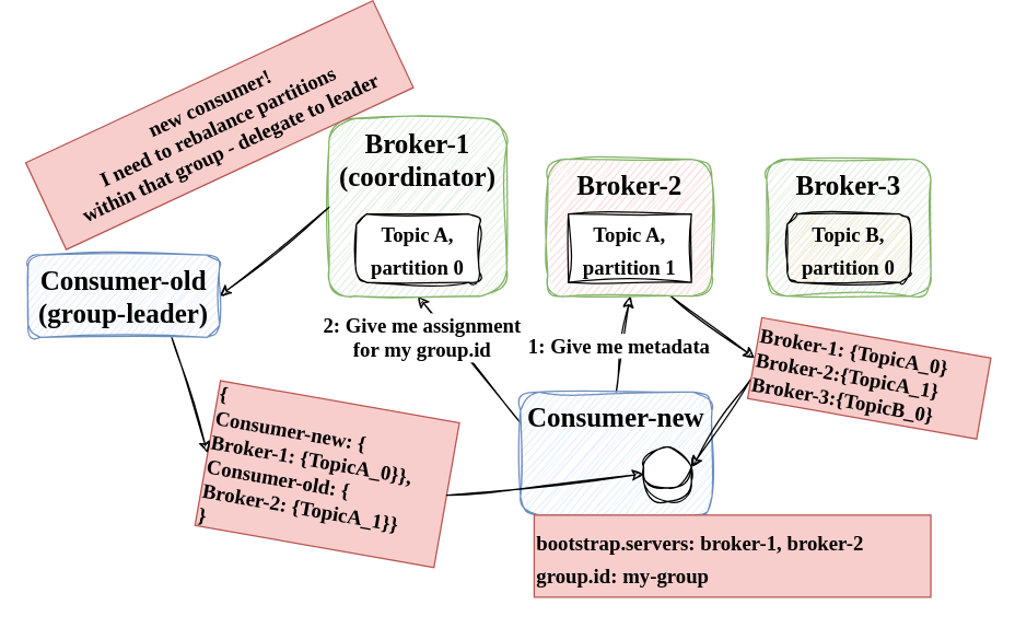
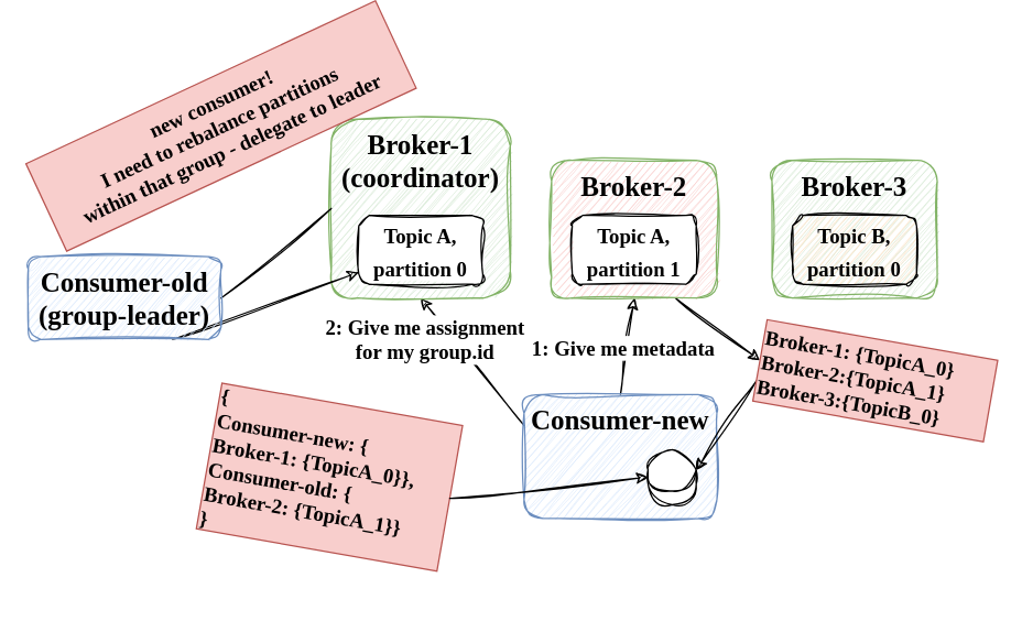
  <mxCell id="0" />
  <mxCell id="1" parent="0" />
  <mxCell id="2" style="rounded=0;sketch=1;hachureGap=4;jiggle=2;curveFitting=1;orthogonalLoop=1;jettySize=auto;html=1;exitX=0.5;exitY=0;exitDx=0;exitDy=0;entryX=0.5;entryY=1;entryDx=0;entryDy=0;fontFamily=Architects Daughter;fontSource=https%3A%2F%2Ffonts.googleapis.com%2Fcss%3Ffamily%3DArchitects%2BDaughter;fontSize=16;" parent="1" source="6" target="9" edge="1"><mxGeometry relative="1" as="geometry" /></mxCell>
  <mxCell id="3" value="1: Give me metadata" style="edgeLabel;html=1;align=center;verticalAlign=middle;resizable=0;points=[];fontSize=15;fontFamily=Architects Daughter;fontStyle=1" parent="2" vertex="1" connectable="0"><mxGeometry x="-0.033" y="3" relative="1" as="geometry"><mxPoint as="offset" /></mxGeometry></mxCell>
  <mxCell id="4" style="rounded=0;sketch=1;hachureGap=4;jiggle=2;curveFitting=1;orthogonalLoop=1;jettySize=auto;html=1;exitX=0;exitY=0.25;exitDx=0;exitDy=0;entryX=0.5;entryY=1;entryDx=0;entryDy=0;fontFamily=Architects Daughter;fontSource=https%3A%2F%2Ffonts.googleapis.com%2Fcss%3Ffamily%3DArchitects%2BDaughter;fontSize=16;" parent="1" source="6" target="7" edge="1"><mxGeometry relative="1" as="geometry" /></mxCell>
  <mxCell id="5" value="&lt;b style=&quot;font-size: 15px;&quot;&gt;&lt;font style=&quot;font-size: 15px;&quot;&gt;2: Give me assignment&lt;br style=&quot;font-size: 15px;&quot;&gt;for my group.id&lt;br style=&quot;font-size: 15px;&quot;&gt;&lt;/font&gt;&lt;/b&gt;" style="edgeLabel;html=1;align=center;verticalAlign=middle;resizable=0;points=[];fontSize=15;fontFamily=Architects Daughter;" parent="4" vertex="1" connectable="0"><mxGeometry x="0.151" y="-2" relative="1" as="geometry"><mxPoint x="-31" y="-8" as="offset" /></mxGeometry></mxCell>
  <mxCell id="6" value="&lt;b&gt;Consumer-new&lt;/b&gt;" style="rounded=1;whiteSpace=wrap;html=1;sketch=1;hachureGap=4;jiggle=2;curveFitting=1;fontFamily=Architects Daughter;fontSource=https%3A%2F%2Ffonts.googleapis.com%2Fcss%3Ffamily%3DArchitects%2BDaughter;fontSize=20;fillColor=#dae8fc;strokeColor=#6c8ebf;verticalAlign=top;" parent="1" vertex="1"><mxGeometry x="380" y="250" width="140" height="90" as="geometry" /></mxCell>
  <mxCell id="7" value="&lt;b&gt;Broker-1&lt;br&gt;(coordinator)&lt;br&gt;&lt;br&gt;&lt;/b&gt;" style="rounded=1;whiteSpace=wrap;html=1;sketch=1;hachureGap=4;jiggle=2;curveFitting=1;fontFamily=Architects Daughter;fontSource=https%3A%2F%2Ffonts.googleapis.com%2Fcss%3Ffamily%3DArchitects%2BDaughter;fontSize=20;fillColor=#d5e8d4;strokeColor=#82b366;verticalAlign=top;" parent="1" vertex="1"><mxGeometry x="240" y="50" width="130" height="130" as="geometry" /></mxCell>
  <mxCell id="8" style="rounded=0;sketch=1;hachureGap=4;jiggle=2;curveFitting=1;orthogonalLoop=1;jettySize=auto;html=1;exitX=0.75;exitY=1;exitDx=0;exitDy=0;entryX=0;entryY=0.5;entryDx=0;entryDy=0;fontFamily=Architects Daughter;fontSource=https%3A%2F%2Ffonts.googleapis.com%2Fcss%3Ffamily%3DArchitects%2BDaughter;fontSize=16;" parent="1" source="9" target="16" edge="1"><mxGeometry relative="1" as="geometry" /></mxCell>
  <mxCell id="9" value="&lt;b&gt;Broker-2&lt;/b&gt;" style="rounded=1;whiteSpace=wrap;html=1;sketch=1;hachureGap=4;jiggle=2;curveFitting=1;fontFamily=Architects Daughter;fontSource=https%3A%2F%2Ffonts.googleapis.com%2Fcss%3Ffamily%3DArchitects%2BDaughter;fontSize=20;fillColor=#f8cecc;strokeColor=#82b366;verticalAlign=top;" parent="1" vertex="1"><mxGeometry x="400" y="80" width="120" height="100" as="geometry" /></mxCell>
  <mxCell id="10" value="&lt;b&gt;Broker-3&lt;/b&gt;" style="rounded=1;whiteSpace=wrap;html=1;sketch=1;hachureGap=4;jiggle=2;curveFitting=1;fontFamily=Architects Daughter;fontSource=https%3A%2F%2Ffonts.googleapis.com%2Fcss%3Ffamily%3DArchitects%2BDaughter;fontSize=20;fillColor=#d5e8d4;strokeColor=#82b366;verticalAlign=top;" parent="1" vertex="1"><mxGeometry x="560" y="80" width="120" height="100" as="geometry" /></mxCell>
- <mxCell id="11" value="&lt;b&gt;&lt;font style=&quot;font-size: 15px;&quot;&gt;bootstrap.servers: broker-1, broker-2&lt;br&gt;group.id: my-group&lt;br&gt;&lt;/font&gt;&lt;/b&gt;" style="text;html=1;align=left;verticalAlign=middle;resizable=0;points=[];autosize=1;strokeColor=#b85450;fillColor=#f8cecc;fontSize=20;fontFamily=Architects Daughter;" parent="1" vertex="1"><mxGeometry x="390" y="340" width="290" height="60" as="geometry" /></mxCell>
  <mxCell id="12" value="&lt;font style=&quot;font-size: 15px;&quot;&gt;Topic A,&lt;br&gt;partition 0&lt;/font&gt;" style="rounded=1;whiteSpace=wrap;html=1;sketch=1;hachureGap=4;jiggle=2;curveFitting=1;fontFamily=Architects Daughter;fontSource=https%3A%2F%2Ffonts.googleapis.com%2Fcss%3Ffamily%3DArchitects%2BDaughter;fontSize=20;fontStyle=1" parent="1" vertex="1"><mxGeometry x="260" y="120" width="90" height="50" as="geometry" /></mxCell>
- <mxCell id="13" value="&lt;font style=&quot;font-size: 15px;&quot;&gt;Topic A,&lt;br&gt;partition 1&lt;/font&gt;" style="whiteSpace=wrap;html=1;sketch=1;hachureGap=4;jiggle=2;curveFitting=1;fontFamily=Architects Daughter;fontSource=https%3A%2F%2Ffonts.googleapis.com%2Fcss%3Ffamily%3DArchitects%2BDaughter;fontSize=20;fontStyle=1;rounded=0;" parent="1" vertex="1"><mxGeometry x="415" y="120" width="90" height="50" as="geometry" /></mxCell>
+ <mxCell id="13" value="&lt;font style=&quot;font-size: 15px;&quot;&gt;Topic A,&lt;br&gt;partition 1&lt;/font&gt;" style="rounded=1;whiteSpace=wrap;html=1;sketch=1;hachureGap=4;jiggle=2;curveFitting=1;fontFamily=Architects Daughter;fontSource=https%3A%2F%2Ffonts.googleapis.com%2Fcss%3Ffamily%3DArchitects%2BDaughter;fontSize=20;fontStyle=1" parent="1" vertex="1"><mxGeometry x="415" y="120" width="90" height="50" as="geometry" /></mxCell>
  <mxCell id="14" value="&lt;font style=&quot;font-size: 15px;&quot;&gt;Topic B,&lt;br&gt;partition 0&lt;/font&gt;" style="rounded=1;whiteSpace=wrap;html=1;sketch=1;hachureGap=4;jiggle=2;curveFitting=1;fontFamily=Architects Daughter;fontSource=https%3A%2F%2Ffonts.googleapis.com%2Fcss%3Ffamily%3DArchitects%2BDaughter;fontSize=20;fontStyle=1;fillColor=#ffe6cc;" parent="1" vertex="1"><mxGeometry x="575" y="120" width="90" height="50" as="geometry" /></mxCell>
  <mxCell id="15" style="rounded=0;sketch=1;hachureGap=4;jiggle=2;curveFitting=1;orthogonalLoop=1;jettySize=auto;html=1;exitX=0;exitY=0.75;exitDx=0;exitDy=0;entryX=1;entryY=0;entryDx=0;entryDy=15;fontFamily=Architects Daughter;fontSource=https%3A%2F%2Ffonts.googleapis.com%2Fcss%3Ffamily%3DArchitects%2BDaughter;fontSize=16;entryPerimeter=0;" parent="1" source="16" target="17" edge="1"><mxGeometry relative="1" as="geometry" /></mxCell>
  <mxCell id="16" value="&lt;div style=&quot;font-size: 15px;&quot;&gt;&lt;span style=&quot;background-color: initial; font-size: 15px;&quot;&gt;&lt;b style=&quot;font-size: 15px;&quot;&gt;&lt;font style=&quot;font-size: 15px;&quot;&gt;Broker-1: {TopicA_0}&lt;/font&gt;&lt;/b&gt;&lt;/span&gt;&lt;/div&gt;&lt;div style=&quot;font-size: 15px;&quot;&gt;&lt;span style=&quot;background-color: initial; font-size: 15px;&quot;&gt;&lt;b style=&quot;font-size: 15px;&quot;&gt;&lt;font style=&quot;font-size: 15px;&quot;&gt;Broker-2:{TopicA_1}&lt;/font&gt;&lt;/b&gt;&lt;/span&gt;&lt;/div&gt;&lt;div style=&quot;font-size: 15px;&quot;&gt;&lt;span style=&quot;background-color: initial; font-size: 15px;&quot;&gt;&lt;b style=&quot;font-size: 15px;&quot;&gt;&lt;font style=&quot;font-size: 15px;&quot;&gt;Broker-3:{TopicB_0}&lt;/font&gt;&lt;/b&gt;&lt;/span&gt;&lt;/div&gt;" style="text;html=1;strokeColor=#b85450;fillColor=#f8cecc;align=left;verticalAlign=middle;whiteSpace=wrap;rounded=0;fontSize=15;fontFamily=Architects Daughter;rotation=10;" parent="1" vertex="1"><mxGeometry x="550" y="210" width="170" height="60" as="geometry" /></mxCell>
  <mxCell id="17" value="" style="shape=cylinder3;whiteSpace=wrap;html=1;boundedLbl=1;backgroundOutline=1;size=15;sketch=1;hachureGap=4;jiggle=2;curveFitting=1;fontFamily=Architects Daughter;fontSource=https%3A%2F%2Ffonts.googleapis.com%2Fcss%3Ffamily%3DArchitects%2BDaughter;fontSize=20;" parent="1" vertex="1"><mxGeometry x="470" y="290" width="35" height="40" as="geometry" /></mxCell>
  <mxCell id="18" value="new consumer! &lt;br style=&quot;font-size: 15px;&quot;&gt;I need to rebalance partitions&amp;nbsp;&lt;br&gt;within that group - delegate to leader" style="text;html=1;align=center;verticalAlign=middle;resizable=0;points=[];autosize=1;strokeColor=#b85450;fillColor=#f8cecc;fontSize=15;fontFamily=Architects Daughter;fontStyle=1;rotation=-25;" parent="1" vertex="1"><mxGeometry x="20" y="20" width="280" height="70" as="geometry" /></mxCell>
  <mxCell id="19" value="&lt;div style=&quot;font-size: 15px;&quot;&gt;&lt;span style=&quot;background-color: initial; font-size: 15px;&quot;&gt;&lt;b style=&quot;font-size: 15px;&quot;&gt;&lt;font style=&quot;font-size: 15px;&quot;&gt;{&lt;/font&gt;&lt;/b&gt;&lt;/span&gt;&lt;/div&gt;&lt;div style=&quot;font-size: 15px;&quot;&gt;&lt;span style=&quot;background-color: initial; font-size: 15px;&quot;&gt;&lt;b style=&quot;font-size: 15px;&quot;&gt;&lt;font style=&quot;font-size: 15px;&quot;&gt;Consumer-new: {&lt;/font&gt;&lt;/b&gt;&lt;/span&gt;&lt;/div&gt;&lt;div style=&quot;font-size: 15px;&quot;&gt;&lt;span style=&quot;background-color: initial; font-size: 15px;&quot;&gt;&lt;b style=&quot;font-size: 15px;&quot;&gt;&lt;font style=&quot;font-size: 15px;&quot;&gt;Broker-1: {TopicA_0}},&lt;/font&gt;&lt;/b&gt;&lt;/span&gt;&lt;/div&gt;&lt;div style=&quot;font-size: 15px;&quot;&gt;&lt;div style=&quot;border-color: var(--border-color);&quot;&gt;&lt;b style=&quot;border-color: var(--border-color);&quot;&gt;Consumer-old: {&lt;/b&gt;&lt;/div&gt;&lt;div style=&quot;border-color: var(--border-color);&quot;&gt;&lt;span style=&quot;border-color: var(--border-color); background-color: initial;&quot;&gt;&lt;b style=&quot;border-color: var(--border-color);&quot;&gt;Broker-2: {TopicA_1}}&lt;/b&gt;&lt;/span&gt;&lt;/div&gt;&lt;div style=&quot;border-color: var(--border-color);&quot;&gt;&lt;span style=&quot;border-color: var(--border-color); background-color: initial;&quot;&gt;&lt;b style=&quot;border-color: var(--border-color);&quot;&gt;}&lt;/b&gt;&lt;/span&gt;&lt;/div&gt;&lt;/div&gt;" style="text;html=1;strokeColor=#b85450;fillColor=#f8cecc;align=left;verticalAlign=middle;whiteSpace=wrap;rounded=0;fontSize=15;fontFamily=Architects Daughter;rotation=10;" parent="1" vertex="1"><mxGeometry x="150" y="256.31" width="177.39" height="107.38" as="geometry" /></mxCell>
- <mxCell id="20" style="rounded=0;sketch=1;hachureGap=4;jiggle=2;curveFitting=1;orthogonalLoop=1;jettySize=auto;html=1;exitX=0;exitY=0.5;exitDx=0;exitDy=0;entryX=1;entryY=0.5;entryDx=0;entryDy=0;fontFamily=Architects Daughter;fontSource=https%3A%2F%2Ffonts.googleapis.com%2Fcss%3Ffamily%3DArchitects%2BDaughter;fontSize=16;" parent="1" source="7" target="23" edge="1"><mxGeometry relative="1" as="geometry" /></mxCell>
+ <mxCell id="20" style="rounded=0;sketch=1;hachureGap=4;jiggle=2;curveFitting=1;orthogonalLoop=1;jettySize=auto;html=1;exitX=0;exitY=0.5;exitDx=0;exitDy=0;entryX=1;entryY=0.5;entryDx=0;entryDy=0;fontFamily=Architects Daughter;fontSource=https%3A%2F%2Ffonts.googleapis.com%2Fcss%3Ffamily%3DArchitects%2BDaughter;fontSize=16;endArrow=none;" parent="1" source="7" target="23" edge="1"><mxGeometry relative="1" as="geometry" /></mxCell>
  <mxCell id="21" style="rounded=0;sketch=1;hachureGap=4;jiggle=2;curveFitting=1;orthogonalLoop=1;jettySize=auto;html=1;exitX=1;exitY=0.5;exitDx=0;exitDy=0;entryX=0;entryY=0.5;entryDx=0;entryDy=0;entryPerimeter=0;fontFamily=Architects Daughter;fontSource=https%3A%2F%2Ffonts.googleapis.com%2Fcss%3Ffamily%3DArchitects%2BDaughter;fontSize=16;" parent="1" source="19" target="17" edge="1"><mxGeometry relative="1" as="geometry" /></mxCell>
- <mxCell id="22" style="rounded=0;sketch=1;hachureGap=4;jiggle=2;curveFitting=1;orthogonalLoop=1;jettySize=auto;html=1;exitX=0.75;exitY=1;exitDx=0;exitDy=0;entryX=0;entryY=0.5;entryDx=0;entryDy=0;fontFamily=Architects Daughter;fontSource=https%3A%2F%2Ffonts.googleapis.com%2Fcss%3Ffamily%3DArchitects%2BDaughter;fontSize=16;" edge="1" parent="1" source="23" target="19"><mxGeometry relative="1" as="geometry" /></mxCell>
+ <mxCell id="22" style="rounded=0;sketch=1;hachureGap=4;jiggle=2;curveFitting=1;orthogonalLoop=1;jettySize=auto;html=1;exitX=0.75;exitY=1;exitDx=0;exitDy=0;fontFamily=Architects Daughter;fontSource=https%3A%2F%2Ffonts.googleapis.com%2Fcss%3Ffamily%3DArchitects%2BDaughter;fontSize=16;" edge="1" parent="1" source="23" target="12"><mxGeometry relative="1" as="geometry" /></mxCell>
  <mxCell id="23" value="&lt;b&gt;Consumer-old&lt;br&gt;(group-leader)&lt;br&gt;&lt;/b&gt;" style="rounded=1;whiteSpace=wrap;html=1;sketch=1;hachureGap=4;jiggle=2;curveFitting=1;fontFamily=Architects Daughter;fontSource=https%3A%2F%2Ffonts.googleapis.com%2Fcss%3Ffamily%3DArchitects%2BDaughter;fontSize=20;fillColor=#dae8fc;strokeColor=#6c8ebf;verticalAlign=top;" vertex="1" parent="1"><mxGeometry x="20" y="150" width="140" height="60" as="geometry" /></mxCell>
